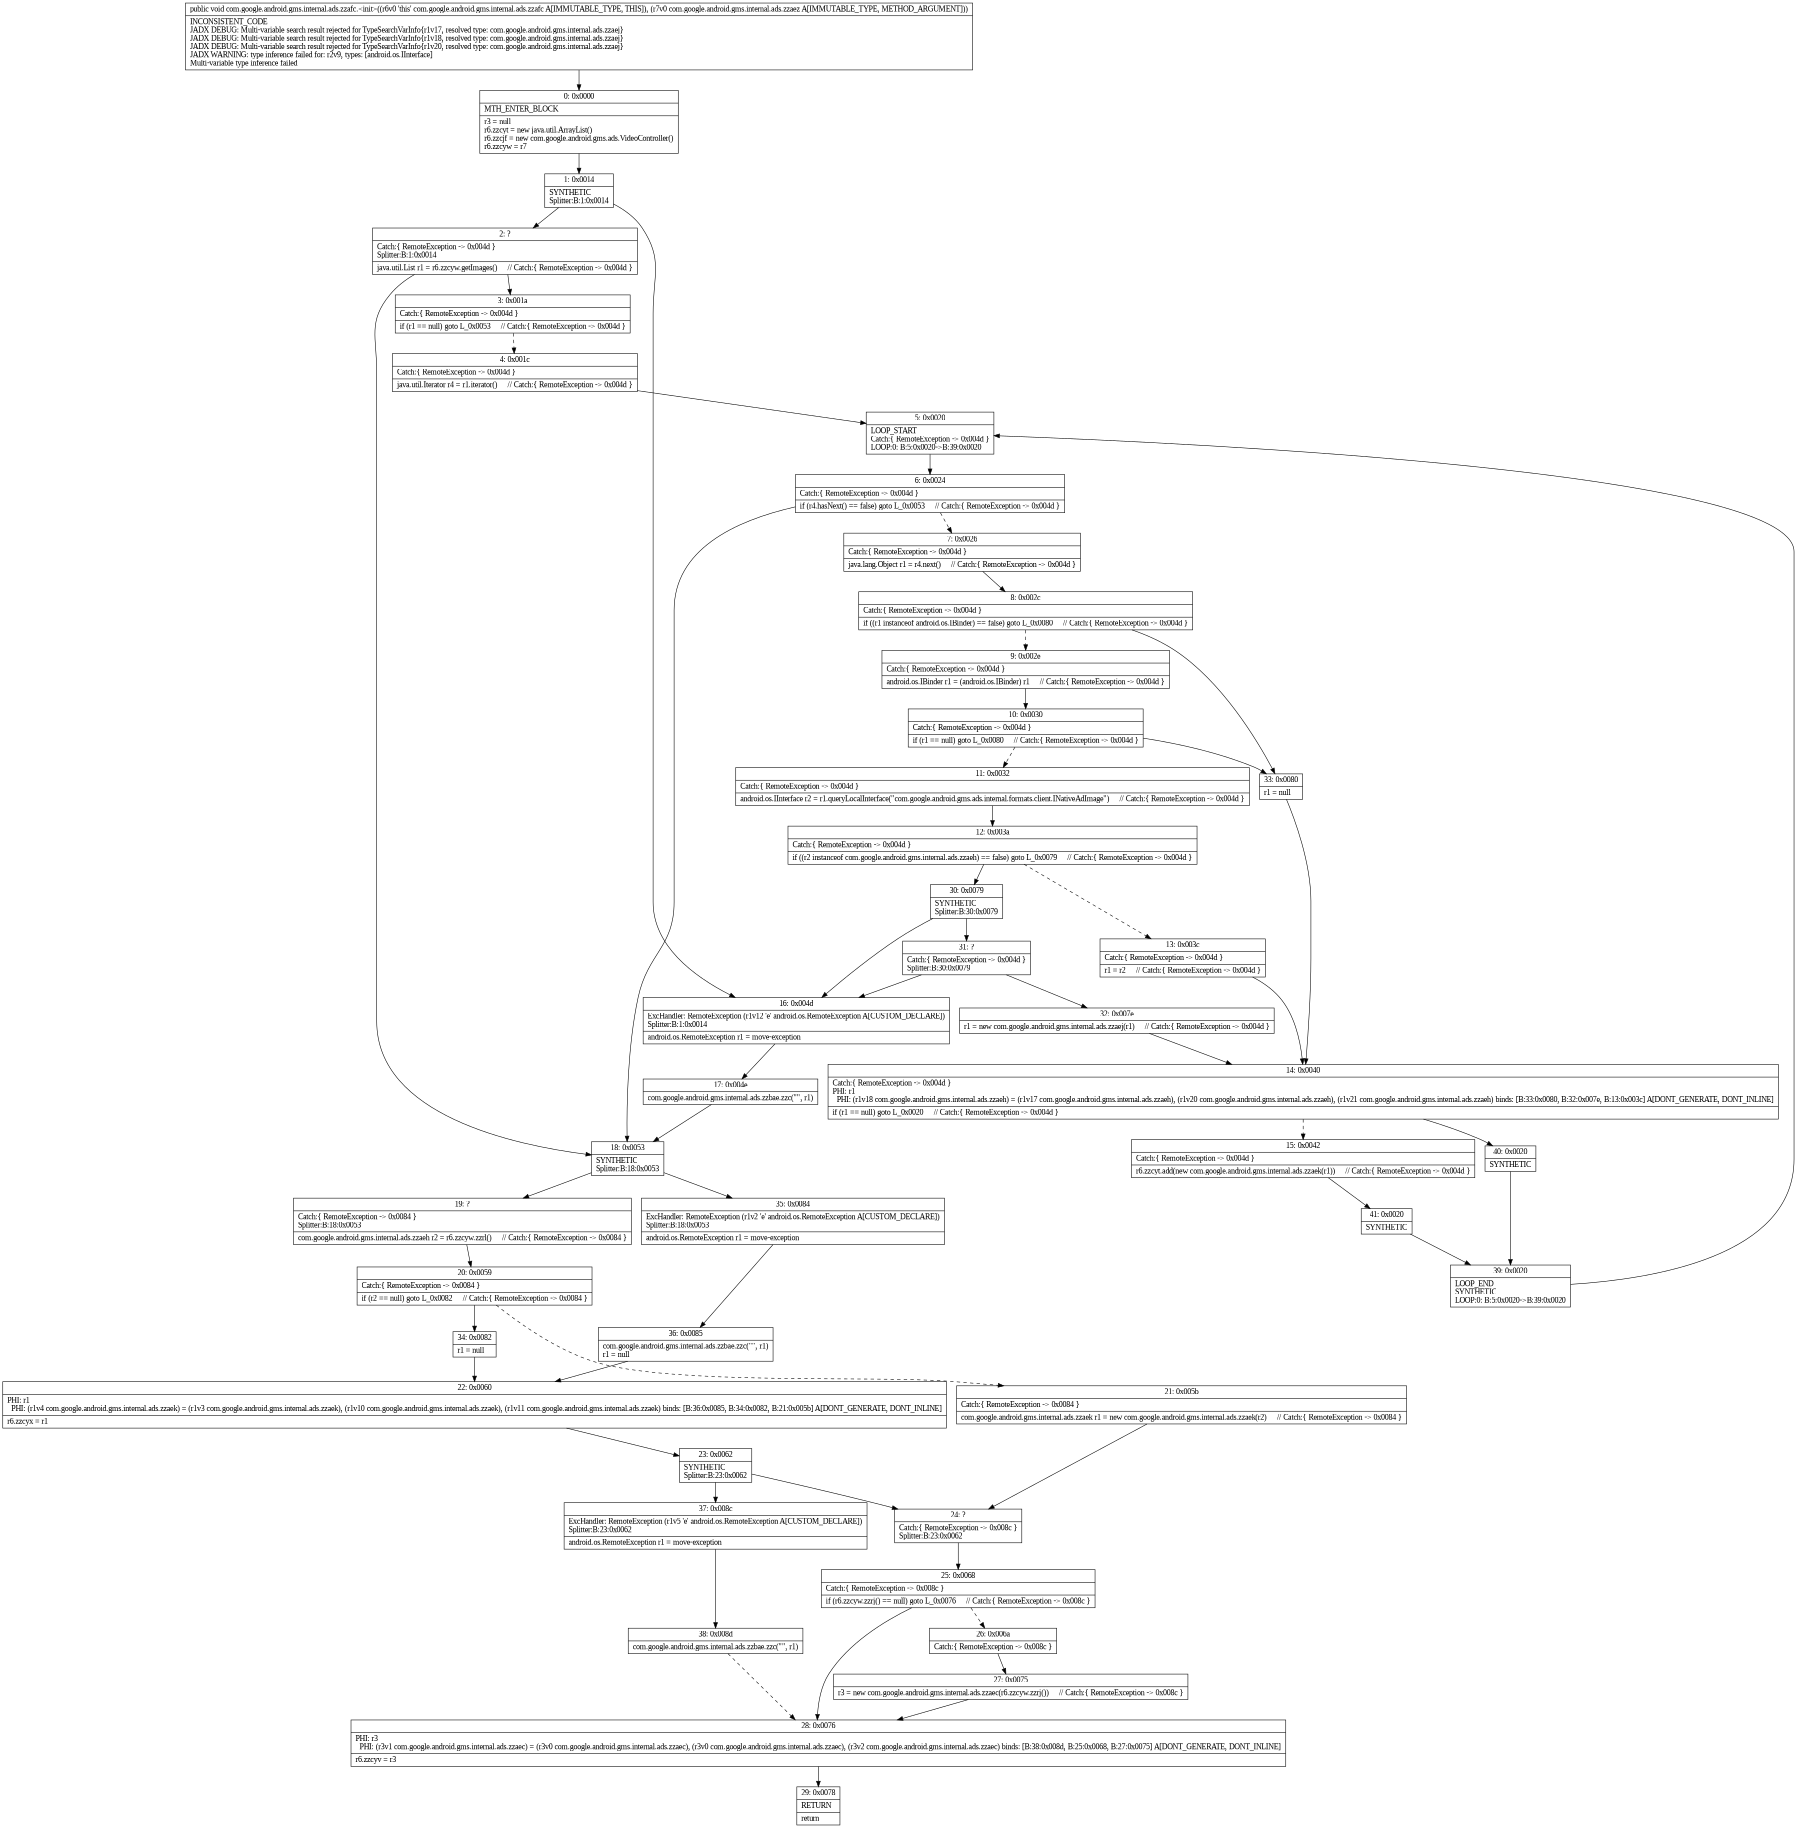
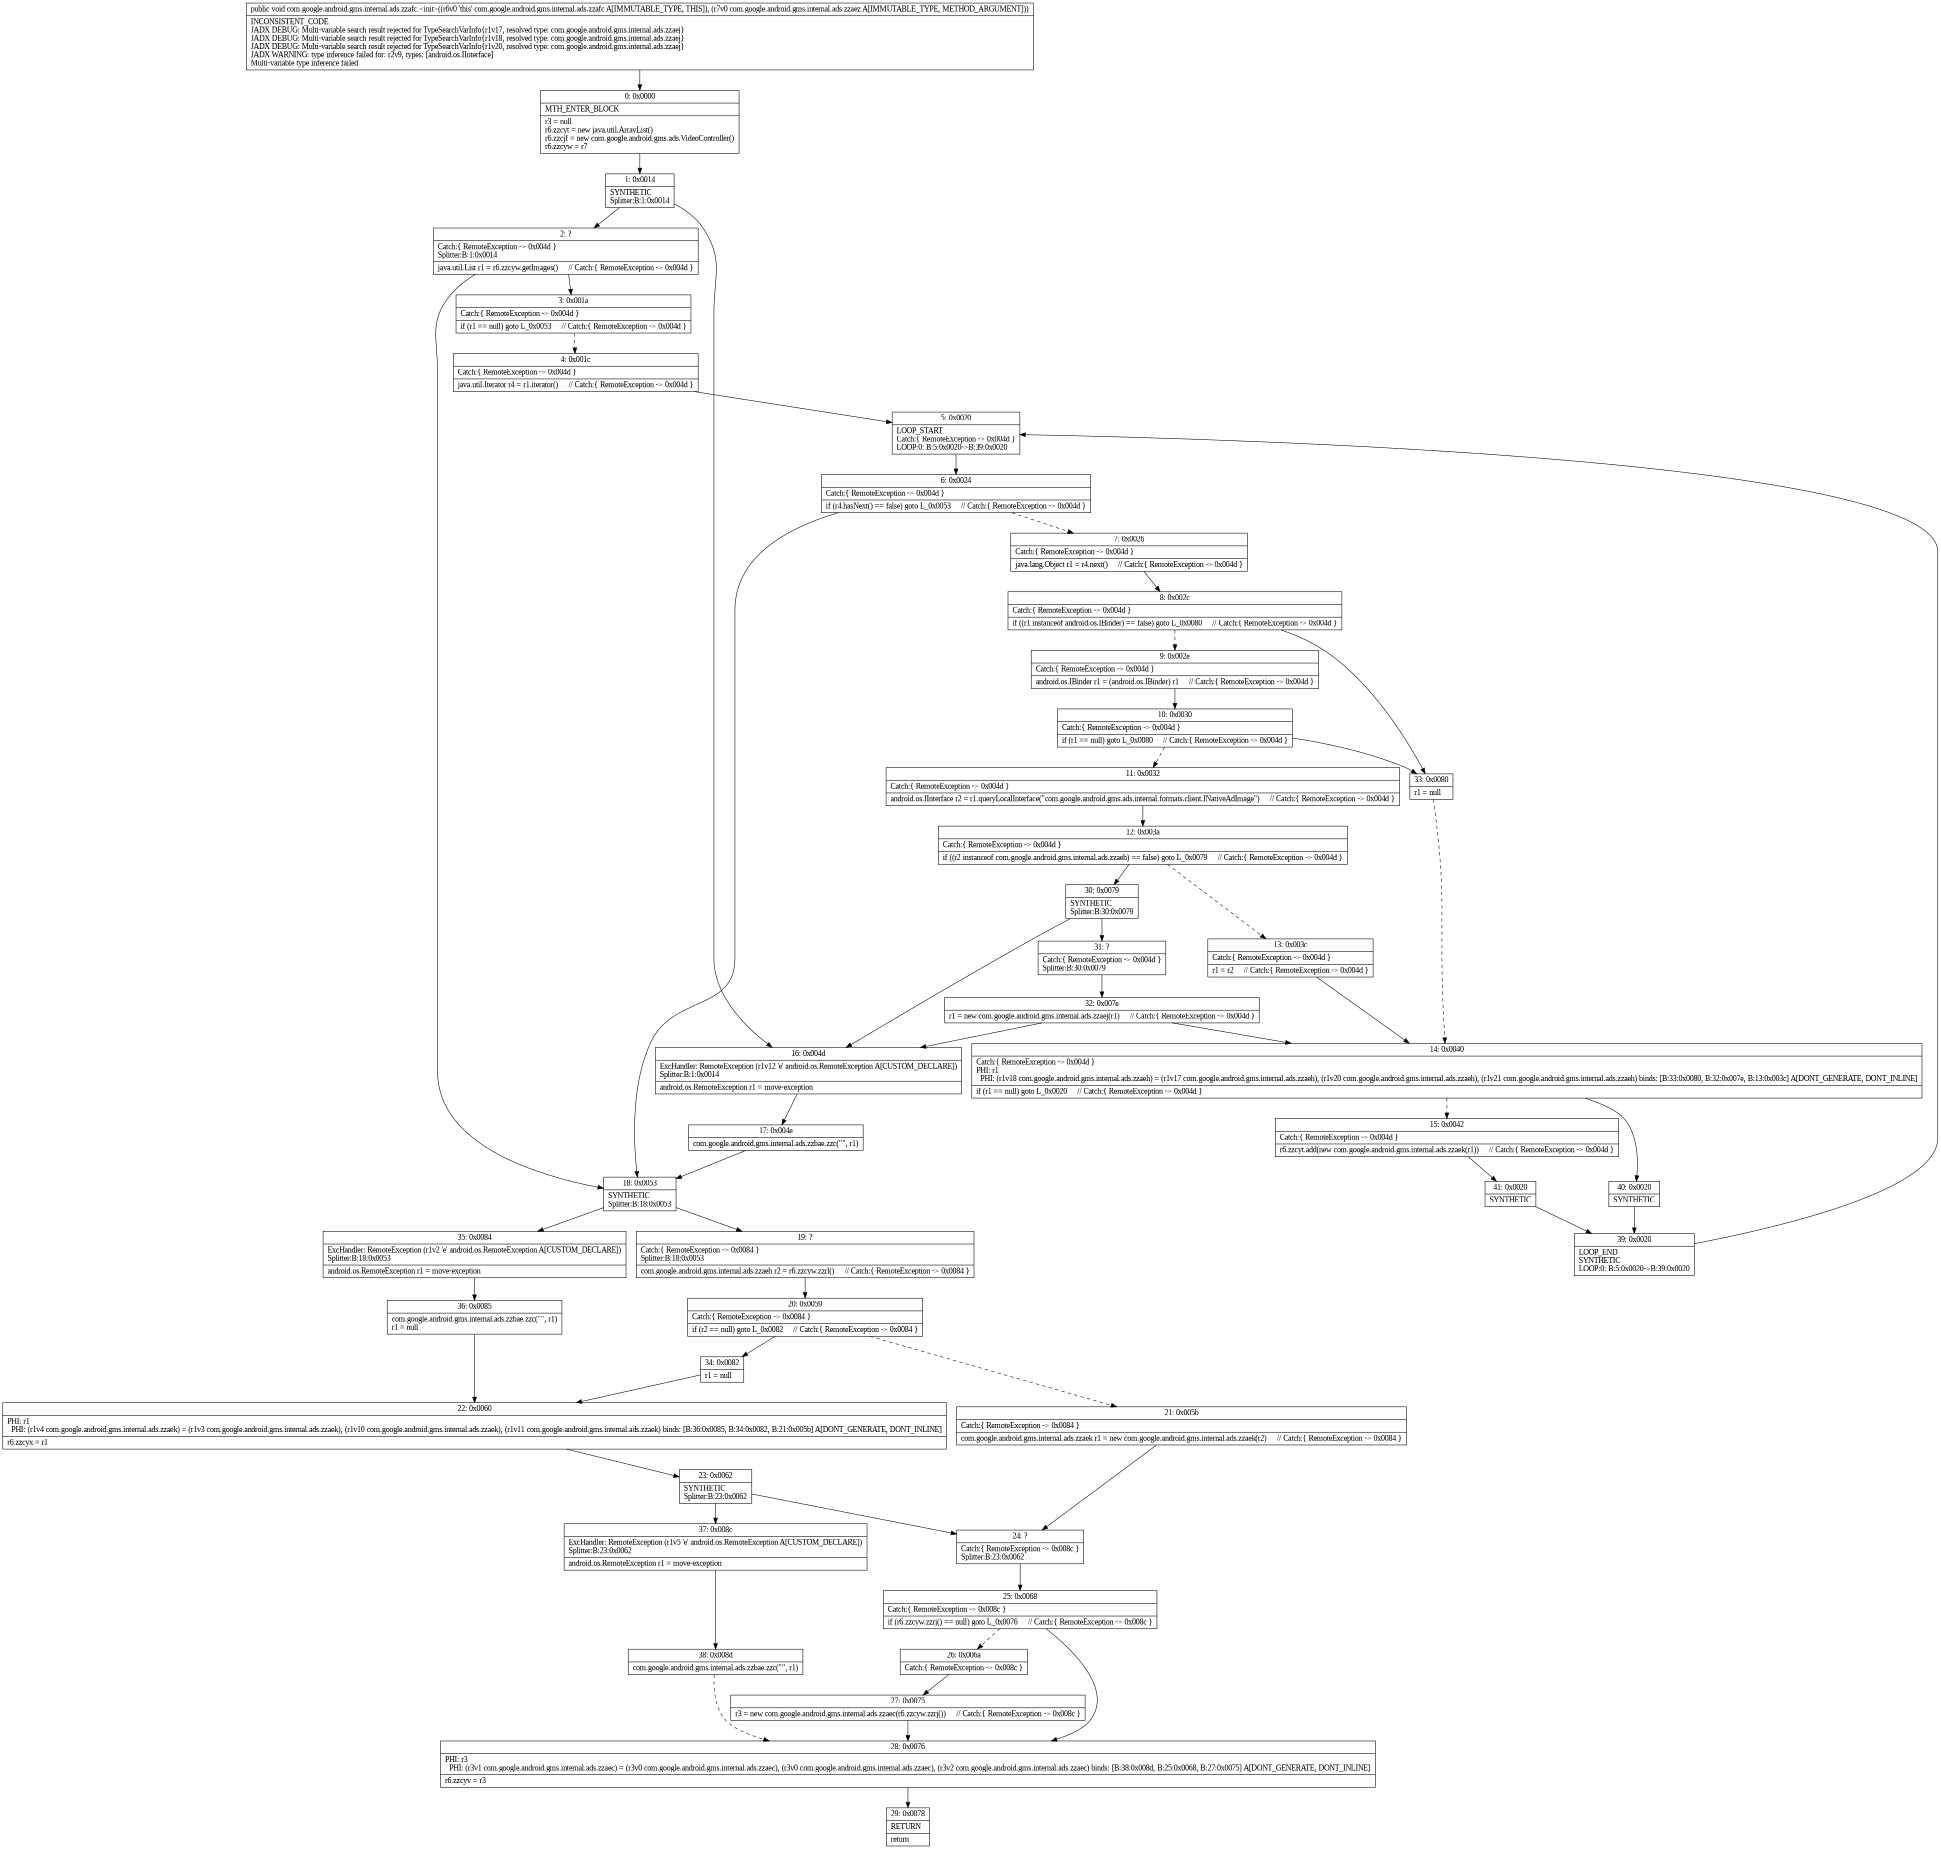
  digraph {
    fontname="Liberation Serif"
    node [fontname="Liberation Serif" shape=record]
    edge [fontname="Liberation Serif"]
    n1 [label="{0\:\ 0x0000|MTH_ENTER_BLOCK\l|r3 = null\lr6.zzcyt = new java.util.ArrayList()\lr6.zzcjf = new com.google.android.gms.ads.VideoController()\lr6.zzcyw = r7\l}"]
    n2 [label="{1\:\ 0x0014|SYNTHETIC\lSplitter:B:1:0x0014\l}"]
    n3 [label="{2\:\ ?|Catch:\{ RemoteException \-\> 0x004d \}\lSplitter:B:1:0x0014\l|java.util.List r1 = r6.zzcyw.getImages()     \/\/ Catch:\{ RemoteException \-\> 0x004d \}\l}"]
    n4 [label="{16\:\ 0x004d|ExcHandler: RemoteException (r1v12 'e' android.os.RemoteException A[CUSTOM_DECLARE])\lSplitter:B:1:0x0014\l|android.os.RemoteException r1 = move\-exception\l}"]
    n5 [label="{3\:\ 0x001a|Catch:\{ RemoteException \-\> 0x004d \}\l|if (r1 == null) goto L_0x0053     \/\/ Catch:\{ RemoteException \-\> 0x004d \}\l}"]
    n6 [label="{18\:\ 0x0053|SYNTHETIC\lSplitter:B:18:0x0053\l}"]
    n7 [label="{17\:\ 0x004e|com.google.android.gms.internal.ads.zzbae.zzc(\"\", r1)\l}"]
    n8 [label="{4\:\ 0x001c|Catch:\{ RemoteException \-\> 0x004d \}\l|java.util.Iterator r4 = r1.iterator()     \/\/ Catch:\{ RemoteException \-\> 0x004d \}\l}"]
    n9 [label="{5\:\ 0x0020|LOOP_START\lCatch:\{ RemoteException \-\> 0x004d \}\lLOOP:0: B:5:0x0020\-\>B:39:0x0020\l}"]
    n10 [label="{19\:\ ?|Catch:\{ RemoteException \-\> 0x0084 \}\lSplitter:B:18:0x0053\l|com.google.android.gms.internal.ads.zzaeh r2 = r6.zzcyw.zzrl()     \/\/ Catch:\{ RemoteException \-\> 0x0084 \}\l}"]
    n11 [label="{35\:\ 0x0084|ExcHandler: RemoteException (r1v2 'e' android.os.RemoteException A[CUSTOM_DECLARE])\lSplitter:B:18:0x0053\l|android.os.RemoteException r1 = move\-exception\l}"]
    n12 [label="{6\:\ 0x0024|Catch:\{ RemoteException \-\> 0x004d \}\l|if (r4.hasNext() == false) goto L_0x0053     \/\/ Catch:\{ RemoteException \-\> 0x004d \}\l}"]
    n13 [label="{7\:\ 0x0026|Catch:\{ RemoteException \-\> 0x004d \}\l|java.lang.Object r1 = r4.next()     \/\/ Catch:\{ RemoteException \-\> 0x004d \}\l}"]
    n14 [label="{8\:\ 0x002c|Catch:\{ RemoteException \-\> 0x004d \}\l|if ((r1 instanceof android.os.IBinder) == false) goto L_0x0080     \/\/ Catch:\{ RemoteException \-\> 0x004d \}\l}"]
    n15 [label="{9\:\ 0x002e|Catch:\{ RemoteException \-\> 0x004d \}\l|android.os.IBinder r1 = (android.os.IBinder) r1     \/\/ Catch:\{ RemoteException \-\> 0x004d \}\l}"]
    n16 [label="{33\:\ 0x0080|r1 = null\l}"]
    n17 [label="{10\:\ 0x0030|Catch:\{ RemoteException \-\> 0x004d \}\l|if (r1 == null) goto L_0x0080     \/\/ Catch:\{ RemoteException \-\> 0x004d \}\l}"]
    n18 [label="{14\:\ 0x0040|Catch:\{ RemoteException \-\> 0x004d \}\lPHI: r1 \l  PHI: (r1v18 com.google.android.gms.internal.ads.zzaeh) = (r1v17 com.google.android.gms.internal.ads.zzaeh), (r1v20 com.google.android.gms.internal.ads.zzaeh), (r1v21 com.google.android.gms.internal.ads.zzaeh) binds: [B:33:0x0080, B:32:0x007e, B:13:0x003c] A[DONT_GENERATE, DONT_INLINE]\l|if (r1 == null) goto L_0x0020     \/\/ Catch:\{ RemoteException \-\> 0x004d \}\l}"]
    n19 [label="{11\:\ 0x0032|Catch:\{ RemoteException \-\> 0x004d \}\l|android.os.IInterface r2 = r1.queryLocalInterface(\"com.google.android.gms.ads.internal.formats.client.INativeAdImage\")     \/\/ Catch:\{ RemoteException \-\> 0x004d \}\l}"]
    n20 [label="{12\:\ 0x003a|Catch:\{ RemoteException \-\> 0x004d \}\l|if ((r2 instanceof com.google.android.gms.internal.ads.zzaeh) == false) goto L_0x0079     \/\/ Catch:\{ RemoteException \-\> 0x004d \}\l}"]
    n21 [label="{13\:\ 0x003c|Catch:\{ RemoteException \-\> 0x004d \}\l|r1 = r2     \/\/ Catch:\{ RemoteException \-\> 0x004d \}\l}"]
    n22 [label="{30\:\ 0x0079|SYNTHETIC\lSplitter:B:30:0x0079\l}"]
    n23 [label="{31\:\ ?|Catch:\{ RemoteException \-\> 0x004d \}\lSplitter:B:30:0x0079\l}"]
    n24 [label="{15\:\ 0x0042|Catch:\{ RemoteException \-\> 0x004d \}\l|r6.zzcyt.add(new com.google.android.gms.internal.ads.zzaek(r1))     \/\/ Catch:\{ RemoteException \-\> 0x004d \}\l}"]
    n25 [label="{40\:\ 0x0020|SYNTHETIC\l}"]
    n26 [label="{41\:\ 0x0020|SYNTHETIC\l}"]
    n27 [label="{39\:\ 0x0020|LOOP_END\lSYNTHETIC\lLOOP:0: B:5:0x0020\-\>B:39:0x0020\l}"]
    n28 [label="{20\:\ 0x0059|Catch:\{ RemoteException \-\> 0x0084 \}\l|if (r2 == null) goto L_0x0082     \/\/ Catch:\{ RemoteException \-\> 0x0084 \}\l}"]
    n29 [label="{36\:\ 0x0085|com.google.android.gms.internal.ads.zzbae.zzc(\"\", r1)\lr1 = null\l}"]
    n30 [label="{21\:\ 0x005b|Catch:\{ RemoteException \-\> 0x0084 \}\l|com.google.android.gms.internal.ads.zzaek r1 = new com.google.android.gms.internal.ads.zzaek(r2)     \/\/ Catch:\{ RemoteException \-\> 0x0084 \}\l}"]
    n31 [label="{34\:\ 0x0082|r1 = null\l}"]
    n32 [label="{24\:\ ?|Catch:\{ RemoteException \-\> 0x008c \}\lSplitter:B:23:0x0062\l}"]
    n33 [label="{22\:\ 0x0060|PHI: r1 \l  PHI: (r1v4 com.google.android.gms.internal.ads.zzaek) = (r1v3 com.google.android.gms.internal.ads.zzaek), (r1v10 com.google.android.gms.internal.ads.zzaek), (r1v11 com.google.android.gms.internal.ads.zzaek) binds: [B:36:0x0085, B:34:0x0082, B:21:0x005b] A[DONT_GENERATE, DONT_INLINE]\l|r6.zzcyx = r1\l}"]
    n34 [label="{23\:\ 0x0062|SYNTHETIC\lSplitter:B:23:0x0062\l}"]
    n35 [label="{37\:\ 0x008c|ExcHandler: RemoteException (r1v5 'e' android.os.RemoteException A[CUSTOM_DECLARE])\lSplitter:B:23:0x0062\l|android.os.RemoteException r1 = move\-exception\l}"]
    n36 [label="{25\:\ 0x0068|Catch:\{ RemoteException \-\> 0x008c \}\l|if (r6.zzcyw.zzrj() == null) goto L_0x0076     \/\/ Catch:\{ RemoteException \-\> 0x008c \}\l}"]
    n37 [label="{38\:\ 0x008d|com.google.android.gms.internal.ads.zzbae.zzc(\"\", r1)\l}"]
    n38 [label="{26\:\ 0x006a|Catch:\{ RemoteException \-\> 0x008c \}\l}"]
    n39 [label="{28\:\ 0x0076|PHI: r3 \l  PHI: (r3v1 com.google.android.gms.internal.ads.zzaec) = (r3v0 com.google.android.gms.internal.ads.zzaec), (r3v0 com.google.android.gms.internal.ads.zzaec), (r3v2 com.google.android.gms.internal.ads.zzaec) binds: [B:38:0x008d, B:25:0x0068, B:27:0x0075] A[DONT_GENERATE, DONT_INLINE]\l|r6.zzcyv = r3\l}"]
    n40 [label="{27\:\ 0x0075|r3 = new com.google.android.gms.internal.ads.zzaec(r6.zzcyw.zzrj())     \/\/ Catch:\{ RemoteException \-\> 0x008c \}\l}"]
    n41 [label="{29\:\ 0x0078|RETURN\l|return\l}"]
    n42 [label="{32\:\ 0x007e|r1 = new com.google.android.gms.internal.ads.zzaej(r1)     \/\/ Catch:\{ RemoteException \-\> 0x004d \}\l}"]
    n43 [label="{public void com.google.android.gms.internal.ads.zzafc.\<init\>((r6v0 'this' com.google.android.gms.internal.ads.zzafc A[IMMUTABLE_TYPE, THIS]), (r7v0 com.google.android.gms.internal.ads.zzaez A[IMMUTABLE_TYPE, METHOD_ARGUMENT]))  | INCONSISTENT_CODE\lJADX DEBUG: Multi\-variable search result rejected for TypeSearchVarInfo\{r1v17, resolved type: com.google.android.gms.internal.ads.zzaej\}\lJADX DEBUG: Multi\-variable search result rejected for TypeSearchVarInfo\{r1v18, resolved type: com.google.android.gms.internal.ads.zzaej\}\lJADX DEBUG: Multi\-variable search result rejected for TypeSearchVarInfo\{r1v20, resolved type: com.google.android.gms.internal.ads.zzaej\}\lJADX WARNING: type inference failed for: r2v9, types: [android.os.IInterface]\lMulti\-variable type inference failed\l}"]
    n1 -> n2
    n2 -> n3
    n2 -> n4
    n3 -> n5
    n3 -> n6
    n4 -> n7
    n5 -> n8 [style=dashed]
    n6 -> n10
    n6 -> n11
    n7 -> n6
    n8 -> n9
    n9 -> n12
    n10 -> n28
    n11 -> n29
    n12 -> n6
    n12 -> n13 [style=dashed]
    n13 -> n14
    n14 -> n15 [style=dashed]
    n14 -> n16
    n15 -> n17
-   n16 -> n18
+   n16 -> n18 [style=dashed]
    n17 -> n16
    n17 -> n19 [style=dashed]
    n18 -> n24 [style=dashed]
    n18 -> n25
    n19 -> n20
    n20 -> n21 [style=dashed]
    n20 -> n22
    n21 -> n18
    n22 -> n4
    n22 -> n23
-   n23 -> n4
+   n42 -> n4
    n23 -> n42
    n24 -> n26
    n25 -> n27
    n26 -> n27
    n27 -> n9
    n28 -> n30 [style=dashed]
    n28 -> n31
    n29 -> n33
    n30 -> n32
    n31 -> n33
    n32 -> n36
    n33 -> n34
    n34 -> n32
    n34 -> n35
    n35 -> n37
    n36 -> n38 [style=dashed]
    n36 -> n39
    n37 -> n39 [style=dashed]
    n38 -> n40
    n39 -> n41
    n40 -> n39
    n42 -> n18
    n43 -> n1
  }
